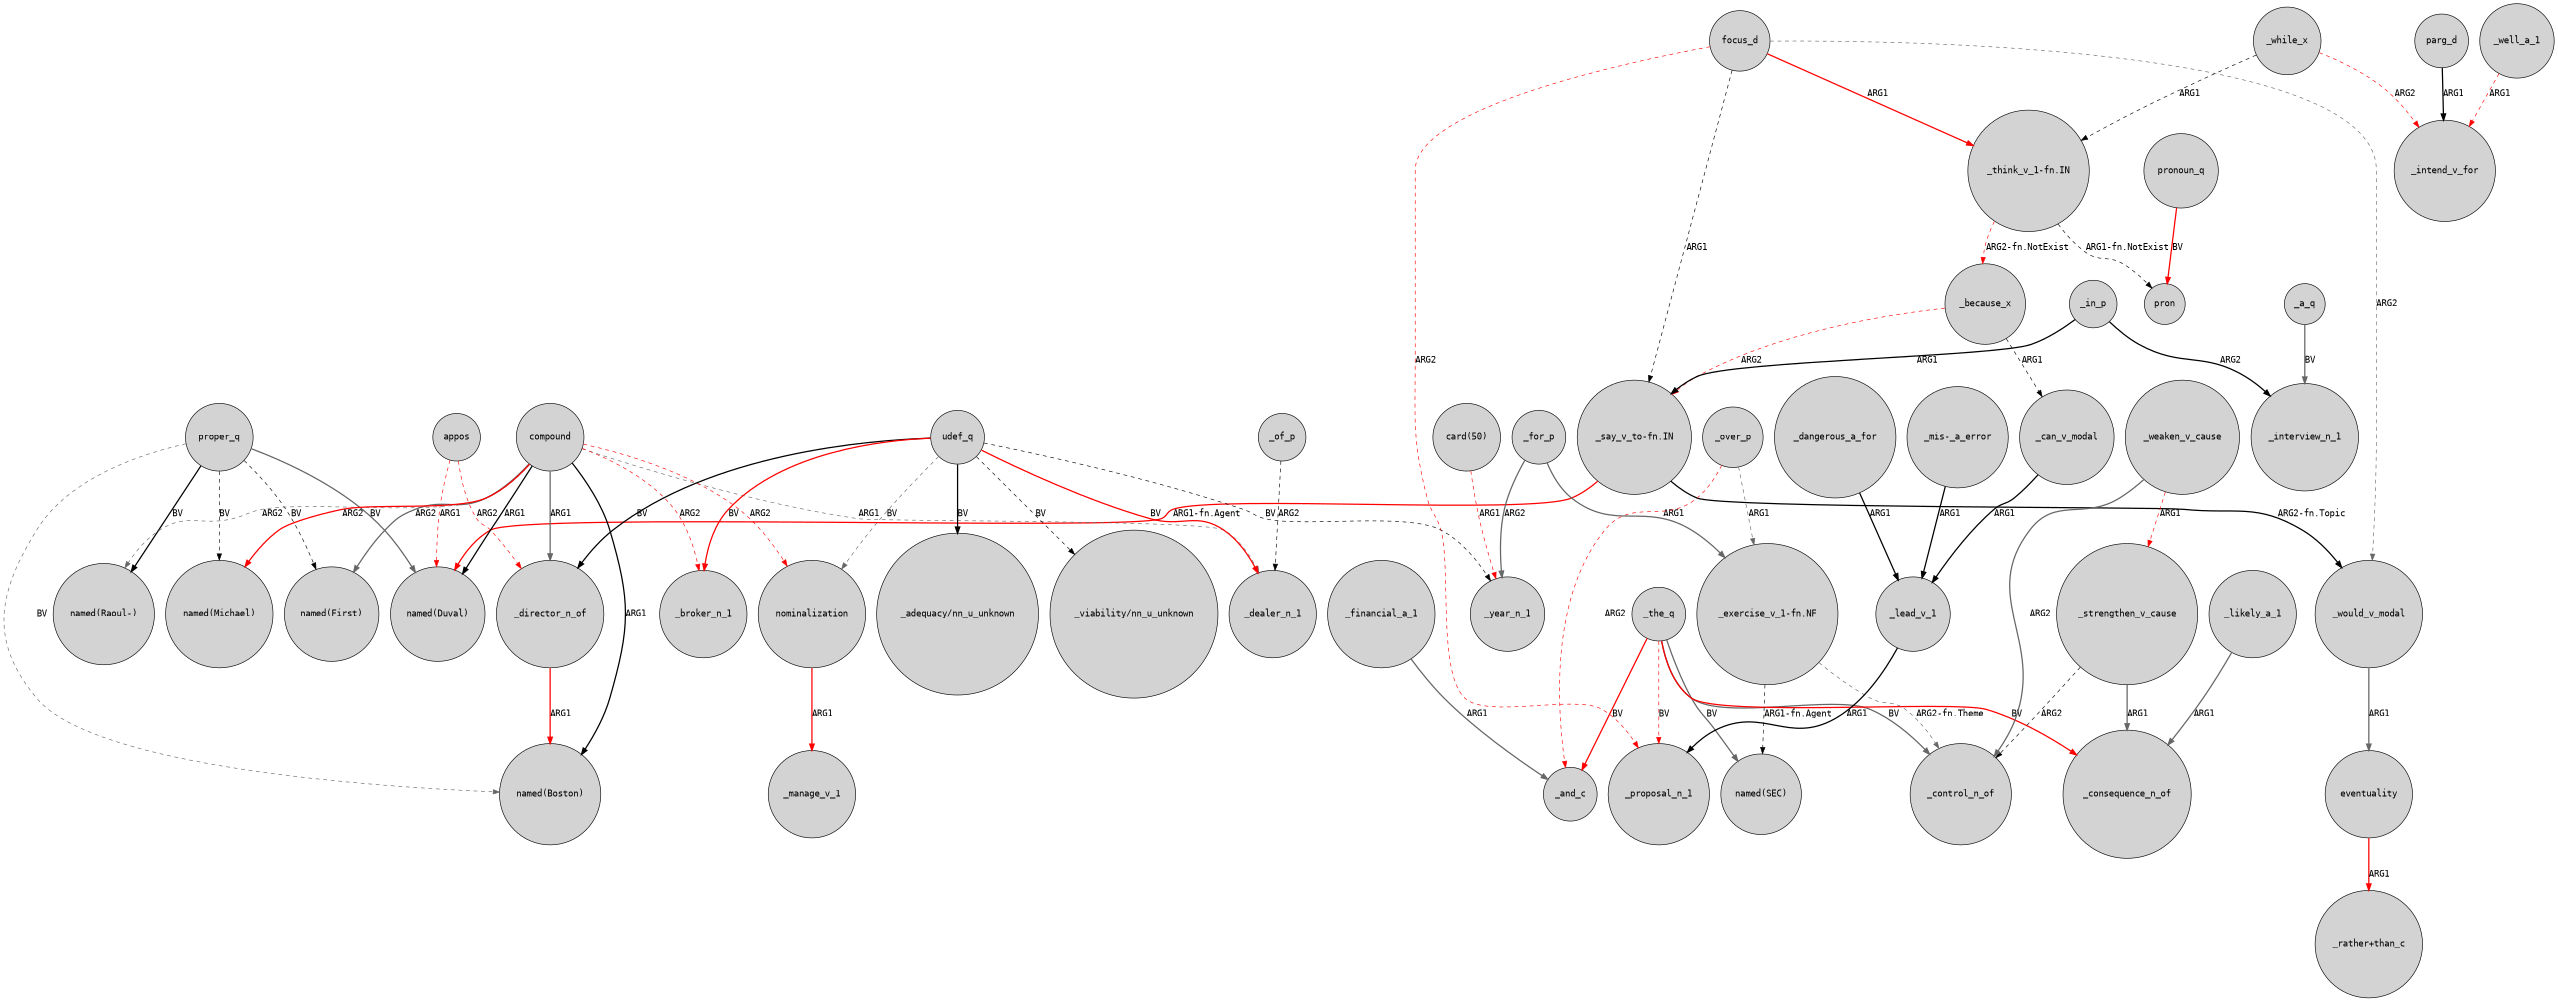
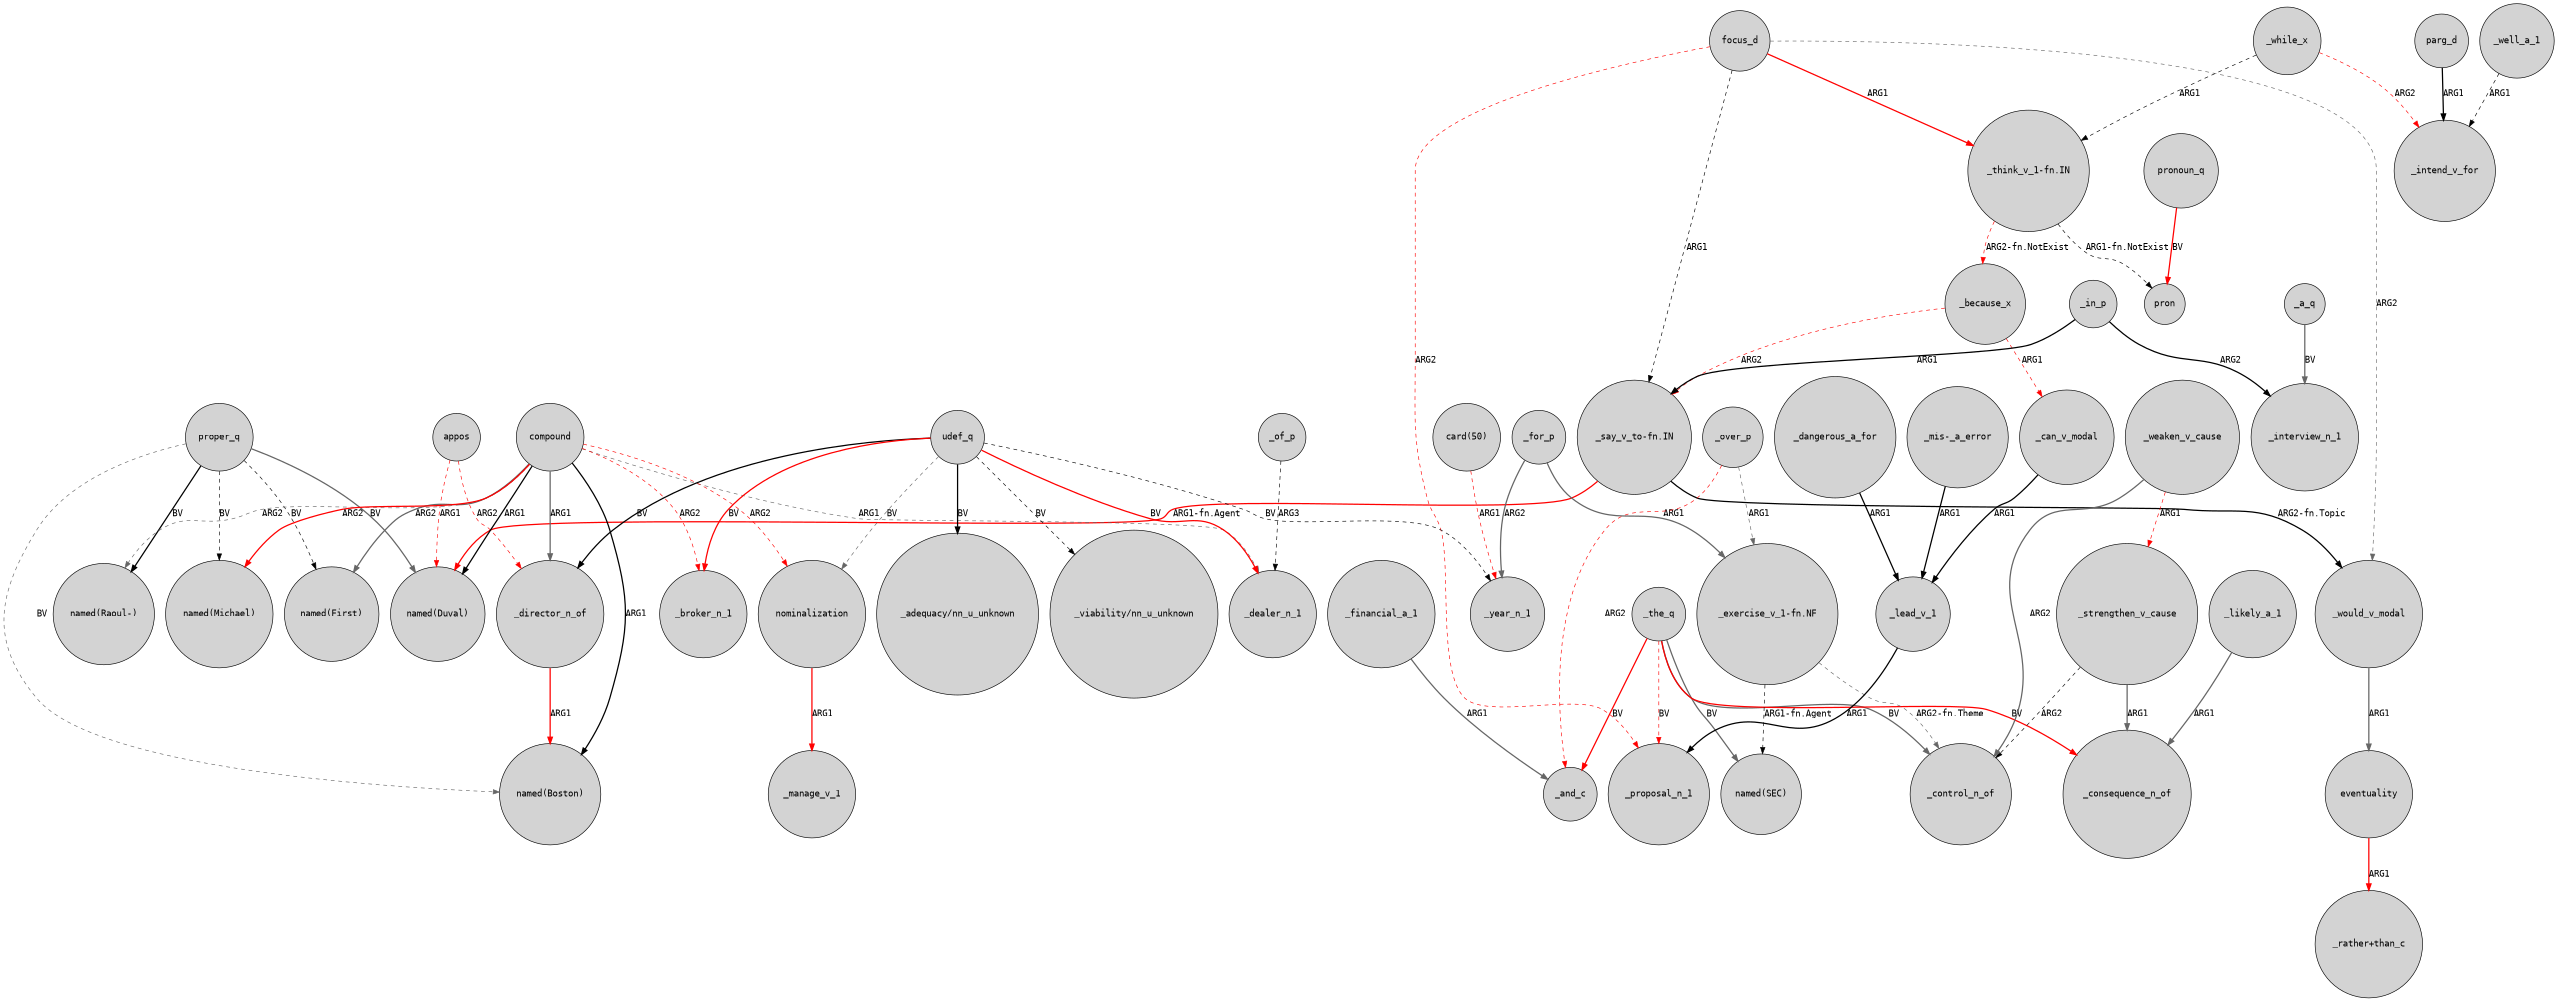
  digraph {
    fontname="DejaVu Sans Mono"
    node [fontname="DejaVu Sans Mono" shape=circle style=filled]
    edge [color=red fontname="DejaVu Sans Mono" style=bold]
    "_say_v_to-fn.IN"
    "named(Duval)"
    _would_v_modal
    eventuality
    "_rather+than_c"
    _the_q
    _and_c
    _proposal_n_1
    _control_n_of
    "named(SEC)"
    _consequence_n_of
    appos
    _director_n_of
    "named(Boston)"
    focus_d
    "_think_v_1-fn.IN"
    pron
    _because_x
    _in_p
    _interview_n_1
    proper_q
    "named(First)"
    "named(Raoul-)"
    "named(Michael)"
    _while_x
    _intend_v_for
    _for_p
    _year_n_1
    "_exercise_v_1-fn.NF"
    _can_v_modal
    _strengthen_v_cause
    _financial_a_1
    _well_a_1
    _a_q
    _weaken_v_cause
    _lead_v_1
    _likely_a_1
    compound
    _dealer_n_1
    nominalization
    _broker_n_1
    _manage_v_1
    udef_q
    "_adequacy/nn_u_unknown"
    "_viability/nn_u_unknown"
    pronoun_q
    "_mis-_a_error"
    "card(50)"
    _of_p
    _over_p
    parg_d
    _dangerous_a_for
    "_say_v_to-fn.IN" -> "named(Duval)" [label="ARG1-fn.Agent"]
    "_say_v_to-fn.IN" -> _would_v_modal [color=black label="ARG2-fn.Topic"]
    _would_v_modal -> eventuality [color=gray40 label=ARG1]
    eventuality -> "_rather+than_c" [label=ARG1]
    _the_q -> _and_c [label=BV]
    _the_q -> _proposal_n_1 [label=BV style=dashed]
    _the_q -> _control_n_of [color=gray40 label=BV]
    _the_q -> "named(SEC)" [color=gray40 label=BV]
    _the_q -> _consequence_n_of [label=BV]
    appos -> "named(Duval)" [label=ARG1 style=dashed]
    appos -> _director_n_of [label=ARG2 style=dashed]
    _director_n_of -> "named(Boston)" [label=ARG1]
    focus_d -> "_say_v_to-fn.IN" [color=black label=ARG1 style=dashed]
    focus_d -> _would_v_modal [color=gray40 label=ARG2 style=dashed]
    focus_d -> _proposal_n_1 [label=ARG2 style=dashed]
    focus_d -> "_think_v_1-fn.IN" [label=ARG1]
    "_think_v_1-fn.IN" -> pron [color=black label="ARG1-fn.NotExist" style=dashed]
    "_think_v_1-fn.IN" -> _because_x [label="ARG2-fn.NotExist" style=dashed]
    _because_x -> "_say_v_to-fn.IN" [label=ARG2 style=dashed]
-   _because_x -> _can_v_modal [color=black label=ARG1 style=dashed]
+   _because_x -> _can_v_modal [label=ARG1 style=dashed]
    _in_p -> "_say_v_to-fn.IN" [color=black label=ARG1]
    _in_p -> _interview_n_1 [color=black label=ARG2]
    proper_q -> "named(Duval)" [color=gray40 label=BV]
    proper_q -> "named(Boston)" [color=gray40 label=BV style=dashed]
    proper_q -> "named(First)" [color=black label=BV style=dashed]
    proper_q -> "named(Raoul-)" [color=black label=BV]
    proper_q -> "named(Michael)" [color=black label=BV style=dashed]
    _while_x -> "_think_v_1-fn.IN" [color=black label=ARG1 style=dashed]
    _while_x -> _intend_v_for [label=ARG2 style=dashed]
    _for_p -> _year_n_1 [color=gray40 label=ARG2]
    _for_p -> "_exercise_v_1-fn.NF" [color=gray40 label=ARG1]
    "_exercise_v_1-fn.NF" -> _control_n_of [color=gray40 label="ARG2-fn.Theme" style=dashed]
    "_exercise_v_1-fn.NF" -> "named(SEC)" [color=black label="ARG1-fn.Agent" style=dashed]
    _can_v_modal -> _lead_v_1 [color=black label=ARG1]
    _strengthen_v_cause -> _control_n_of [color=black label=ARG2 style=dashed]
    _strengthen_v_cause -> _consequence_n_of [color=gray40 label=ARG1]
    _financial_a_1 -> _and_c [color=gray40 label=ARG1]
-   _well_a_1 -> _intend_v_for [label=ARG1 style=dashed]
+   _well_a_1 -> _intend_v_for [color=black label=ARG1 style=dashed]
    _a_q -> _interview_n_1 [color=gray40 label=BV]
    _weaken_v_cause -> _control_n_of [color=gray40 label=ARG2]
    _weaken_v_cause -> _strengthen_v_cause [label=ARG1 style=dashed]
    _lead_v_1 -> _proposal_n_1 [color=black label=ARG1]
    _likely_a_1 -> _consequence_n_of [color=gray40 label=ARG1]
    compound -> "named(Duval)" [color=black label=ARG1]
    compound -> _director_n_of [color=gray40 label=ARG1]
    compound -> "named(Boston)" [color=black label=ARG1]
    compound -> "named(First)" [color=gray40 label=ARG2]
    compound -> "named(Raoul-)" [color=gray40 label=ARG2 style=dashed]
    compound -> "named(Michael)" [label=ARG2]
    compound -> _dealer_n_1 [color=gray40 label=ARG1 style=dashed]
    compound -> nominalization [label=ARG2 style=dashed]
    compound -> _broker_n_1 [label=ARG2 style=dashed]
    nominalization -> _manage_v_1 [label=ARG1]
    udef_q -> _director_n_of [color=black label=BV]
    udef_q -> _year_n_1 [color=black label=BV style=dashed]
    udef_q -> _dealer_n_1 [label=BV]
    udef_q -> nominalization [color=gray40 label=BV style=dashed]
    udef_q -> _broker_n_1 [label=BV]
    udef_q -> "_adequacy/nn_u_unknown" [color=black label=BV]
    udef_q -> "_viability/nn_u_unknown" [color=black label=BV style=dashed]
    pronoun_q -> pron [label=BV]
    "_mis-_a_error" -> _lead_v_1 [color=black label=ARG1]
    "card(50)" -> _year_n_1 [label=ARG1 style=dashed]
-   _of_p -> _dealer_n_1 [color=black label=ARG2 style=dashed]
+   _of_p -> _dealer_n_1 [color=black label=ARG3 style=dashed]
    _over_p -> _and_c [label=ARG2 style=dashed]
    _over_p -> "_exercise_v_1-fn.NF" [color=gray40 label=ARG1 style=dashed]
    parg_d -> _intend_v_for [color=black label=ARG1]
    _dangerous_a_for -> _lead_v_1 [color=black label=ARG1]
  }
